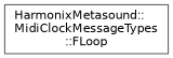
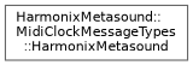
  digraph {
    rankdir=LR
-   n1 [color=grey40 fillcolor=white fontname=Helvetica fontsize=10 height=0.2 label="HarmonixMetasound::\lMidiClockMessageTypes\l::FLoop" shape=box style=filled width=0.4]
+   n1 [color=grey40 fillcolor=white fontname=Helvetica fontsize=10 height=0.2 label="HarmonixMetasound::\lMidiClockMessageTypes\l::HarmonixMetasound" shape=box style=filled width=0.4]
  }
